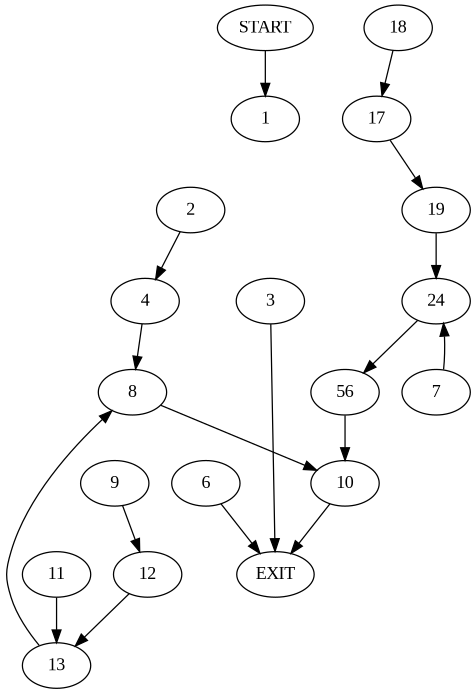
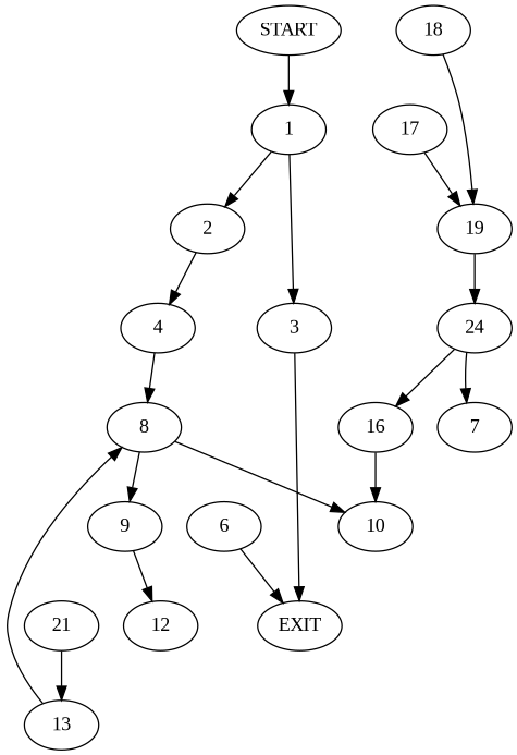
  digraph {
    fontname="Liberation Serif"
    node [fontname="Liberation Serif"]
    edge [fontname="Liberation Serif"]
    n1 [label=START]
    1
    2
    3
    n5 [label=EXIT]
    4
    8
    9
    10
    6
    n11 [label=24]
    7
-   16 [label=56]
+   16
    12
-   11
+   11 [label=21]
    13
    17
    19
    18
    n1 -> 1
+   1 -> 2
+   1 -> 3
    2 -> 4
    3 -> n5
    4 -> 8
+   8 -> 9
    8 -> 10
    9 -> 12
-   10 -> n5
    6 -> n5
    n11 -> 16
-   7 -> n11
+   n11 -> 7
    16 -> 10
-   12 -> 13
    11 -> 13
    13 -> 8
    17 -> 19
    19 -> n11
-   18 -> 17
+   18 -> 19
  }
